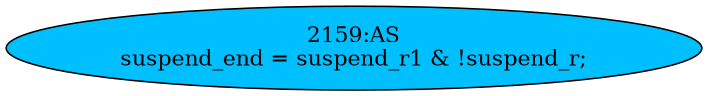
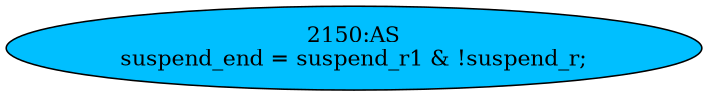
  strict digraph {
-   n1 [ast="<pyverilog.vparser.ast.Assign object at 0x7f0a38dc9750>" def_var="['suspend_end']" fillcolor=deepskyblue label="2159:AS\nsuspend_end = suspend_r1 & !suspend_r;" statements="[]" style=filled typ=Assign use_var="['suspend_r1', 'suspend_r']"]
+   n1 [ast="<pyverilog.vparser.ast.Assign object at 0x7f0a38dc9750>" def_var="['suspend_end']" fillcolor=deepskyblue label="2150:AS\nsuspend_end = suspend_r1 & !suspend_r;" statements="[]" style=filled typ=Assign use_var="['suspend_r1', 'suspend_r']"]
  }
